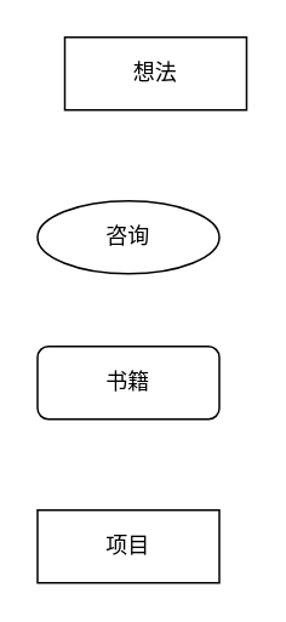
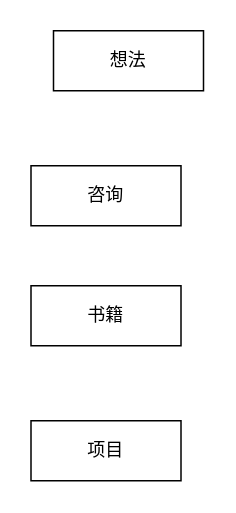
  <mxCell id="0" />
  <mxCell id="1" parent="0" />
  <mxCell id="2" value="&lt;div&gt;想法&lt;/div&gt;" style="rounded=0;whiteSpace=wrap;html=1;" vertex="1" parent="1"><mxGeometry x="35" y="20" width="100" height="40" as="geometry" /></mxCell>
- <mxCell id="3" value="咨询" style="ellipse;whiteSpace=wrap;html=1;" vertex="1" parent="1"><mxGeometry x="20" y="110" width="100" height="40" as="geometry" /></mxCell>
- <mxCell id="4" value="&lt;div&gt;书籍&lt;/div&gt;" style="whiteSpace=wrap;html=1;rounded=1;" vertex="1" parent="1"><mxGeometry x="20" y="190" width="100" height="40" as="geometry" /></mxCell>
+ <mxCell id="3" value="咨询" style="rounded=0;whiteSpace=wrap;html=1;" vertex="1" parent="1"><mxGeometry x="20" y="110" width="100" height="40" as="geometry" /></mxCell>
+ <mxCell id="4" value="&lt;div&gt;书籍&lt;/div&gt;" style="rounded=0;whiteSpace=wrap;html=1;" vertex="1" parent="1"><mxGeometry x="20" y="190" width="100" height="40" as="geometry" /></mxCell>
  <mxCell id="5" value="&lt;div&gt;项目&lt;/div&gt;" style="rounded=0;whiteSpace=wrap;html=1;" vertex="1" parent="1"><mxGeometry x="20" y="280" width="100" height="40" as="geometry" /></mxCell>
